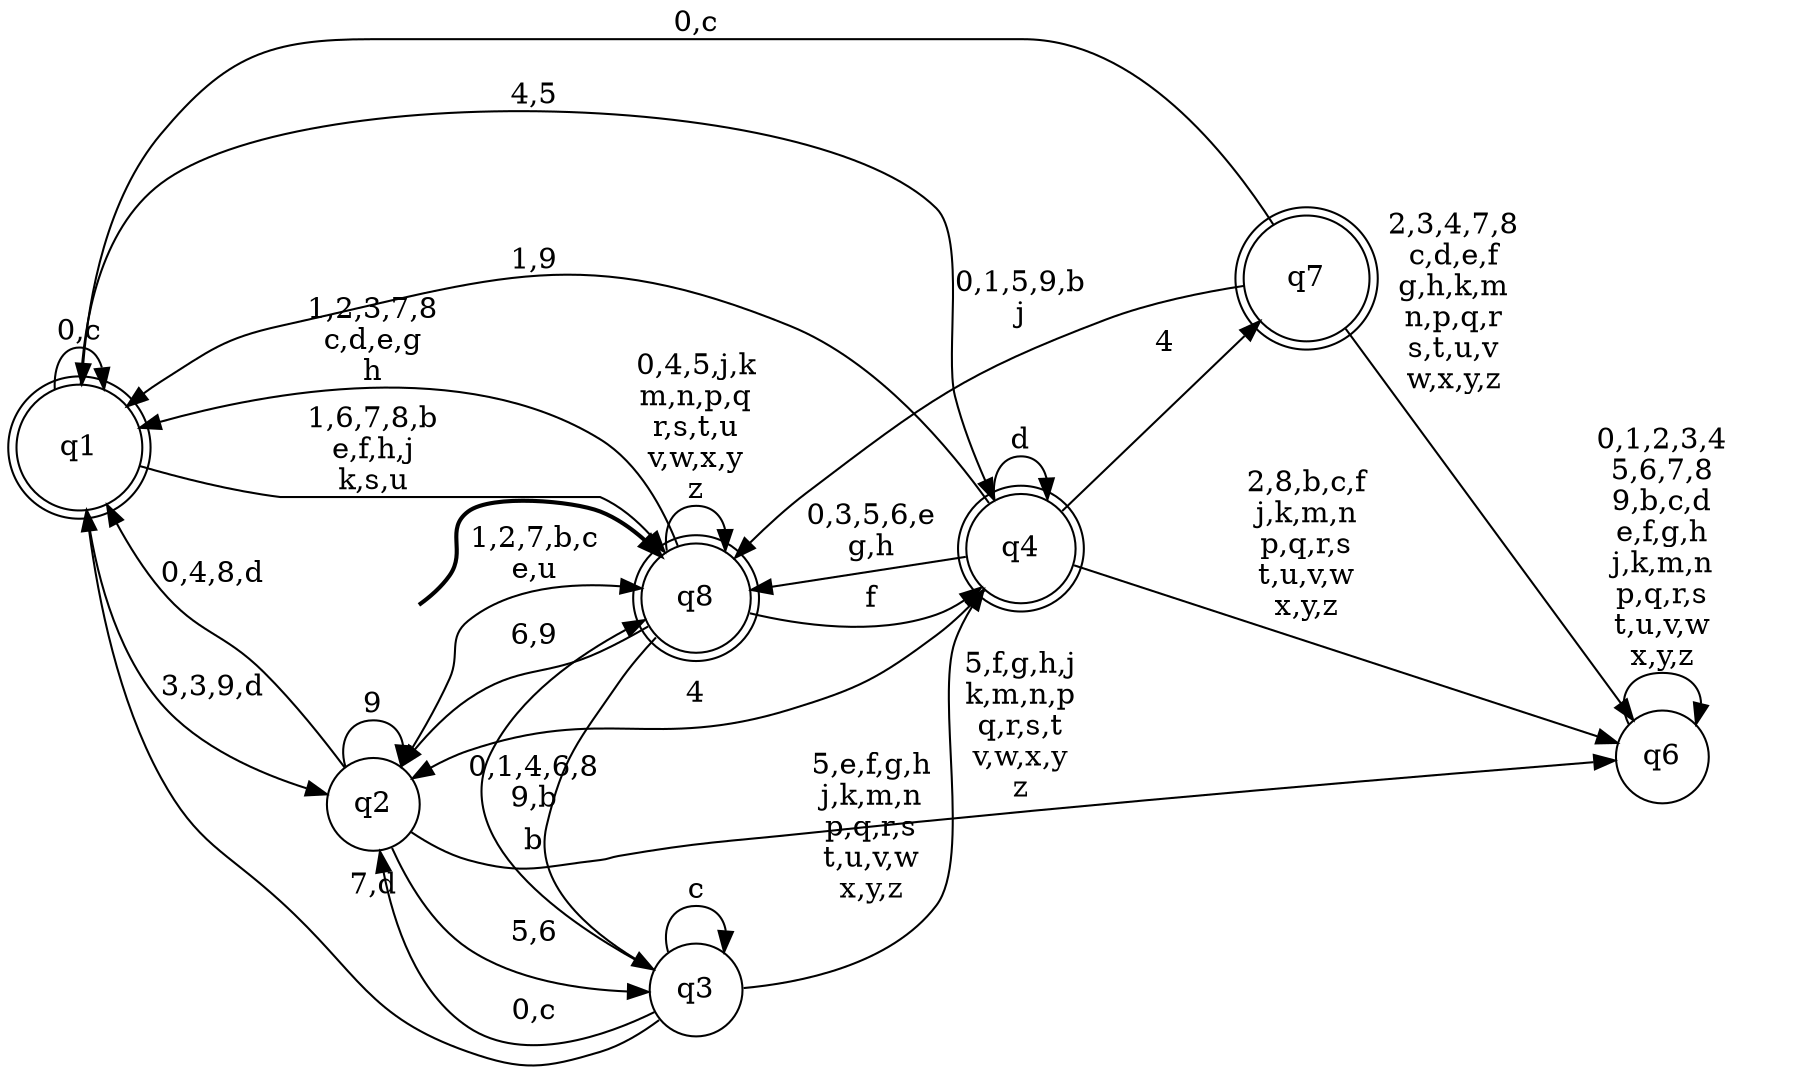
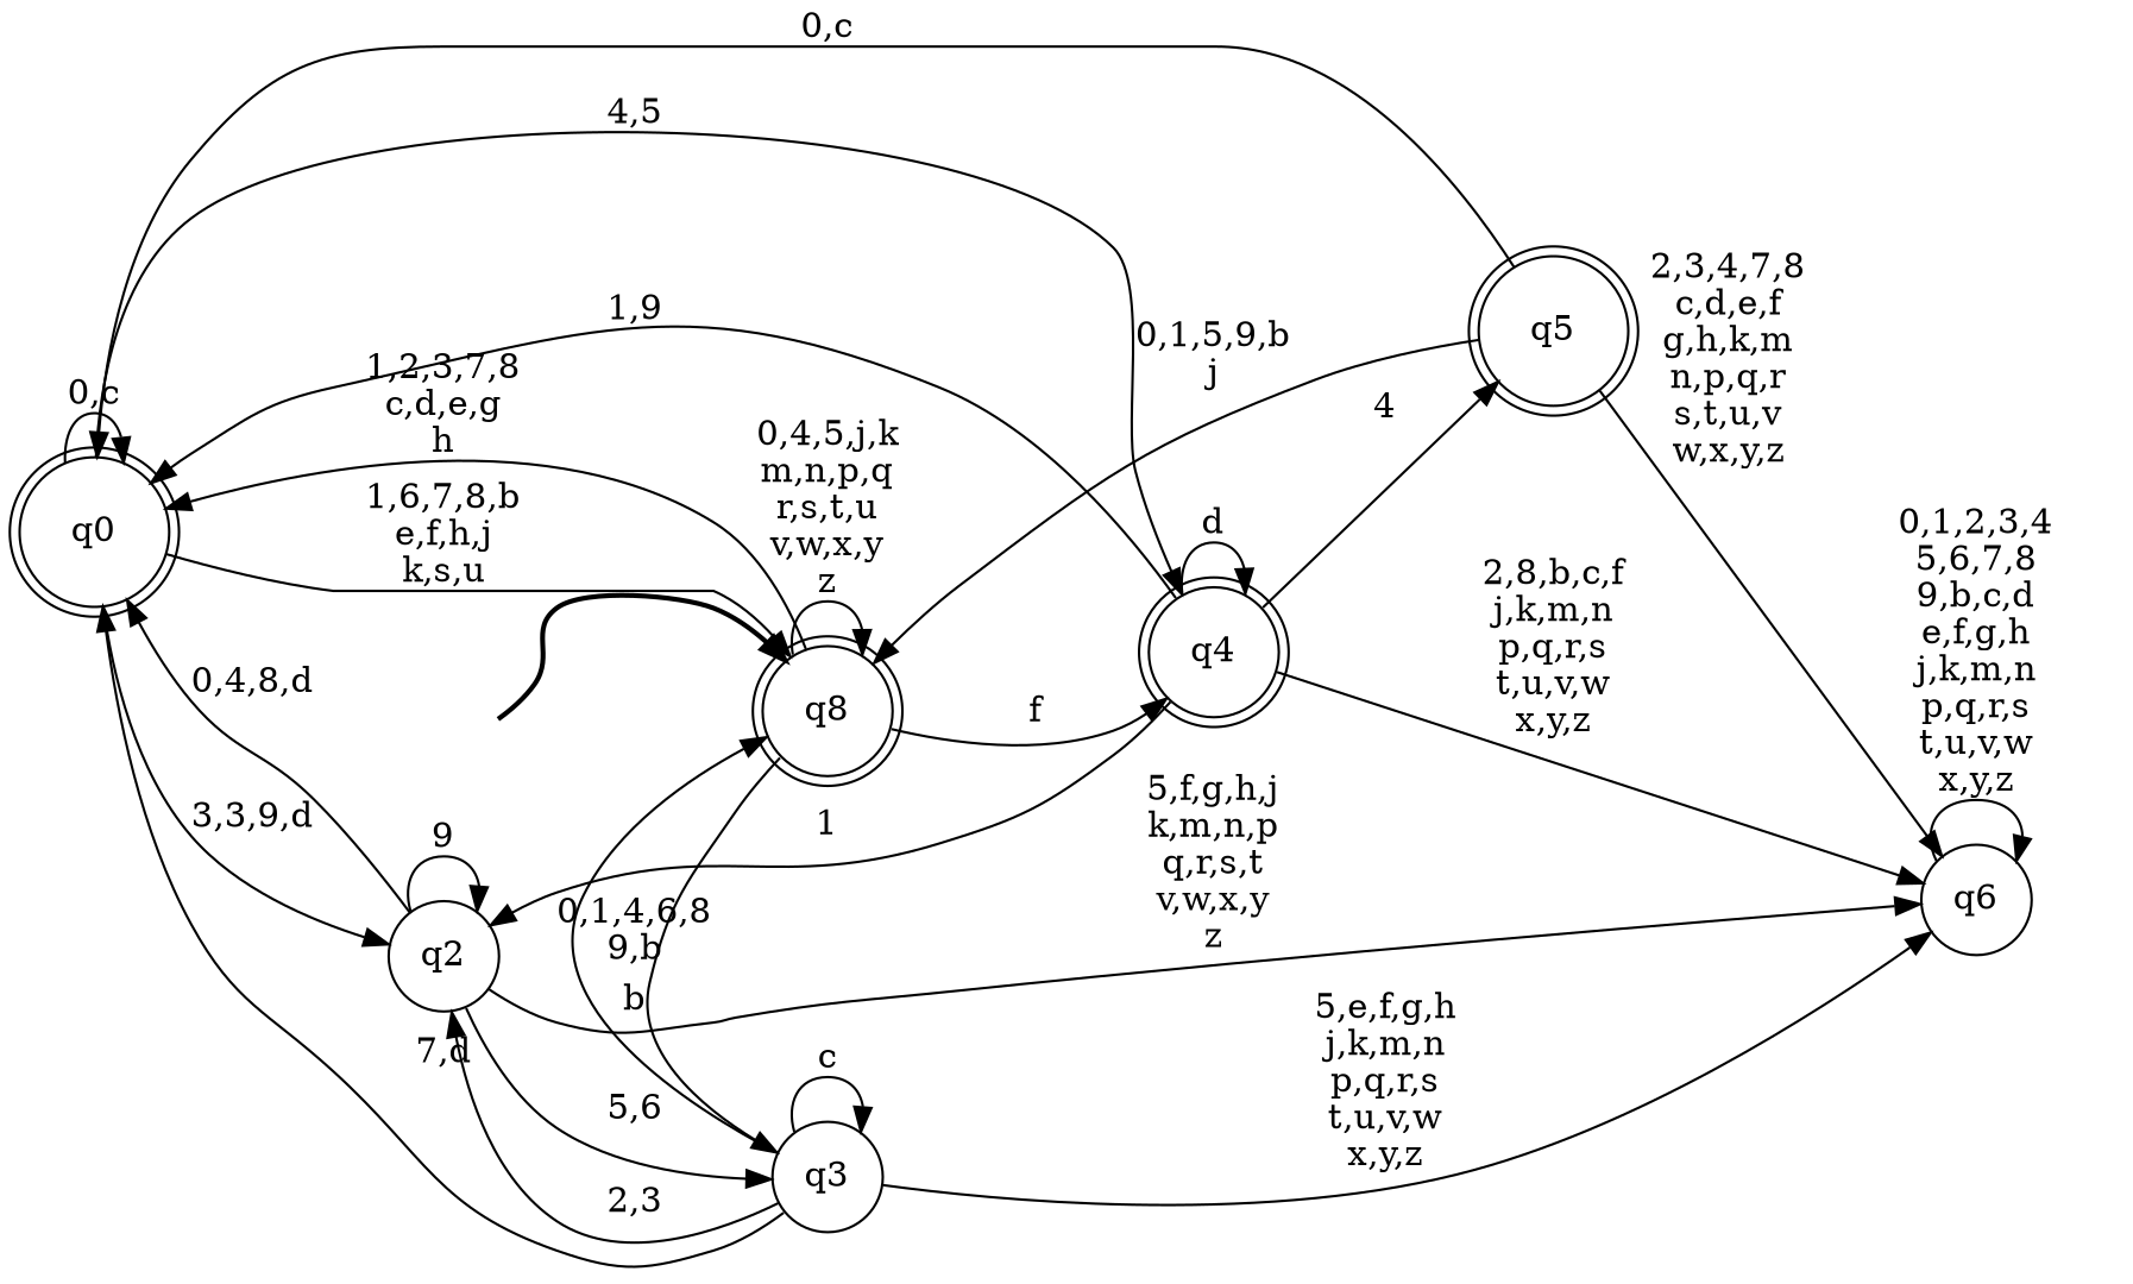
  digraph {
    rankdir=LR
    node [shape=doublecircle style="rounded,filled" color=black fillcolor=white]
    __start0 [height=0 shape=none style=invis width=0 color="" fillcolor=""]
    n2 [label=q8]
-   n3 [label=q1]
+   n3 [label=q0]
    n4 [label=q2 shape=circle style=filled]
    n5 [label=q3 shape=circle style=filled]
    n6 [label=q4]
    n7 [label=q6 shape=circle style=filled]
-   n8 [label=q7]
+   n8 [label=q5]
    subgraph cluster_1 {
      nodesep=0.15
      ranksep=0.15
      style=invis
      __start0
      n2
    }
    __start0 -> n2 [penwidth=2]
    n2 -> n2 [label="0,4,5,j,k\nm,n,p,q\nr,s,t,u\nv,w,x,y\nz"]
    n2 -> n3 [label="1,2,3,7,8\nc,d,e,g\nh"]
-   n2 -> n4 [label="6,9"]
    n2 -> n5 [label=b]
    n2 -> n6 [label=f]
    n3 -> n2 [label="1,6,7,8,b\ne,f,h,j\nk,s,u"]
    n3 -> n3 [label="0,c"]
    n3 -> n4 [label="3,3,9,d"]
    n3 -> n6 [label="4,5"]
-   n4 -> n2 [label="1,2,7,b,c\ne,u"]
    n4 -> n3 [label="0,4,8,d"]
    n4 -> n4 [label=9]
    n4 -> n5 [label="5,6"]
    n4 -> n7 [label="5,f,g,h,j\nk,m,n,p\nq,r,s,t\nv,w,x,y\nz"]
    n5 -> n2 [label="0,1,4,6,8\n9,b"]
    n5 -> n3 [label="7,d"]
-   n5 -> n4 [label="0,c"]
+   n5 -> n4 [label="2,3"]
    n5 -> n5 [label=c]
-   n5 -> n6 [label="5,e,f,g,h\nj,k,m,n\np,q,r,s\nt,u,v,w\nx,y,z"]
-   n6 -> n2 [label="0,3,5,6,e\ng,h"]
+   n5 -> n7 [label="5,e,f,g,h\nj,k,m,n\np,q,r,s\nt,u,v,w\nx,y,z"]
    n6 -> n3 [label="1,9"]
-   n6 -> n4 [label=4]
+   n6 -> n4 [label=1]
    n6 -> n6 [label=d]
    n6 -> n7 [label="2,8,b,c,f\nj,k,m,n\np,q,r,s\nt,u,v,w\nx,y,z"]
    n6 -> n8 [label=4]
    n7 -> n7 [label="0,1,2,3,4\n5,6,7,8\n9,b,c,d\ne,f,g,h\nj,k,m,n\np,q,r,s\nt,u,v,w\nx,y,z"]
    n8 -> n2 [label="0,1,5,9,b\nj"]
    n8 -> n3 [label="0,c"]
    n8 -> n7 [label="2,3,4,7,8\nc,d,e,f\ng,h,k,m\nn,p,q,r\ns,t,u,v\nw,x,y,z"]
  }
